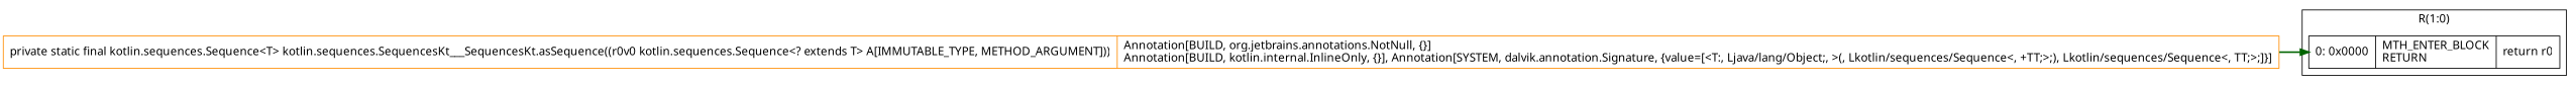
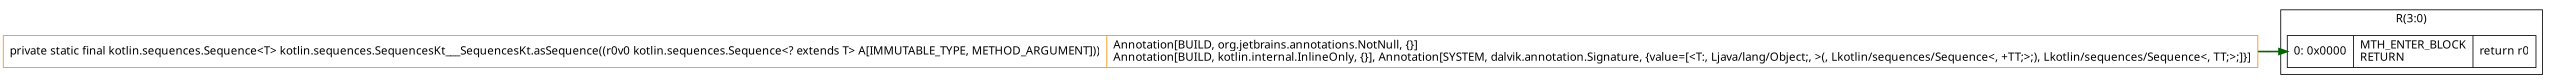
  digraph {
    rankdir=LR
    fontname="Noto Sans"
    node [shape=record fontname="Noto Sans"]
    n1 [color=black label="{0\:\ 0x0000|MTH_ENTER_BLOCK\lRETURN\l|return r0\l}"]
    n2 [label="{private static final kotlin.sequences.Sequence\<T\> kotlin.sequences.SequencesKt___SequencesKt.asSequence((r0v0 kotlin.sequences.Sequence\<? extends T\> A[IMMUTABLE_TYPE, METHOD_ARGUMENT]))  | Annotation[BUILD, org.jetbrains.annotations.NotNull, \{\}]\lAnnotation[BUILD, kotlin.internal.InlineOnly, \{\}], Annotation[SYSTEM, dalvik.annotation.Signature, \{value=[\<T:, Ljava\/lang\/Object;, \>(, Lkotlin\/sequences\/Sequence\<, +TT;\>;), Lkotlin\/sequences\/Sequence\<, TT;\>;]\}]\l}" color=darkorange]
    subgraph cluster_1 {
-     label="R(1:0)"
+     label="R(3:0)"
      n1
    }
    n2 -> n1 [color=darkgreen style=bold arrowhead=normal fontname="Noto Sans"]
  }
